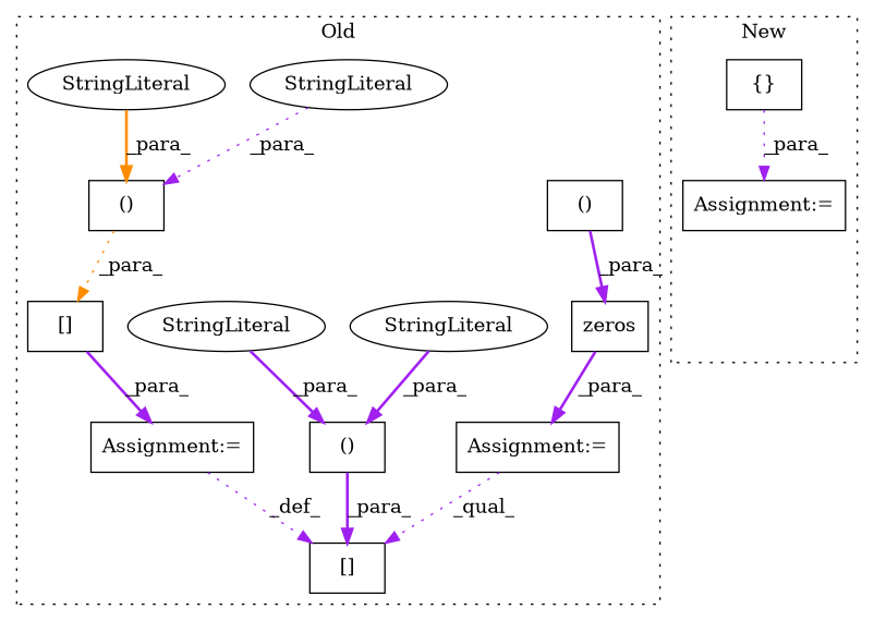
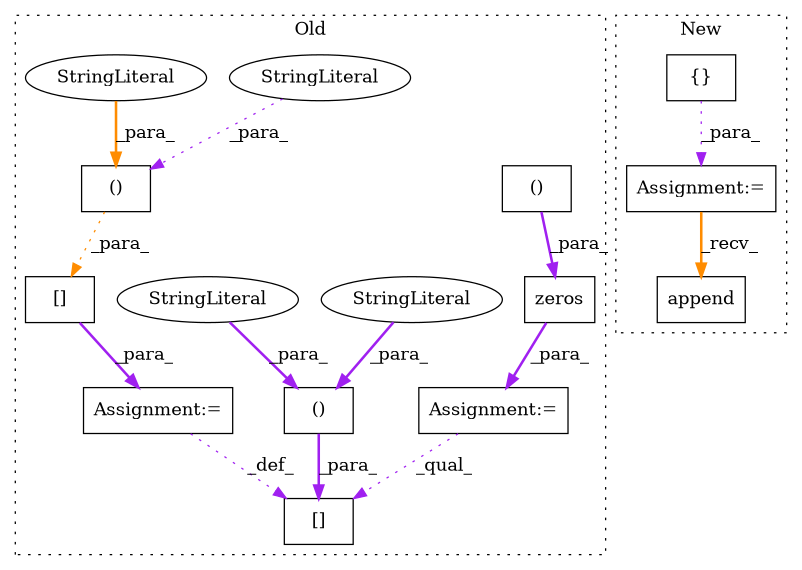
  digraph {
    node [a=45 l=1 s=5578 shape=box]
    edge [color=purple style=bold]
    n1 [a=32 l="11,2" label=zeros s="5372,5431"]
    n2 [a=7 label="Assignment:=" s=5365]
    n3 [a=106 l=48 label="()" s=5383]
    n4 [a=2 l="20,2" label="[]" s="5855,5983"]
    n5 [a=7 label="Assignment:=" s=5564]
    n6 [a=106 l=108 label="()" s=5875]
    n7 [l=16 label=StringLiteral s=5967 shape=ellipse]
    n8 [l=16 label=StringLiteral s=5938 shape=ellipse]
    n9 [a=106 l=108 label="()"]
    n10 [a=2 l="13,2" label="[]" s="5565,5686"]
    n11 [l=16 label=StringLiteral s=5670 shape=ellipse]
    n12 [l=50 label=StringLiteral shape=ellipse]
    n13 [a=4 l=2 label="{}" s=11433]
    n14 [a=7 label="Assignment:=" s=11423]
+   n15 [a=32 l="7,1" label=append s="11692,11767"]
    subgraph cluster_1 {
      label=Old
      style=dotted
      n1
      n2
      n3
      n4
      n5
      n6
      n7
      n8
      n9
      n10
      n11
      n12
    }
    subgraph cluster_2 {
      label=New
      style=dotted
      n13
      n14
+     n15
    }
    n1 -> n2 [label=_para_]
    n2 -> n4 [label=_qual_ style=dotted]
    n3 -> n1 [label=_para_]
    n5 -> n4 [label=_def_ style=dotted]
    n6 -> n4 [label=_para_]
    n7 -> n6 [label=_para_]
    n8 -> n6 [label=_para_]
    n9 -> n10 [label=_para_ color=darkorange style=dotted]
    n10 -> n5 [label=_para_]
    n11 -> n9 [label=_para_ style=dotted]
    n12 -> n9 [label=_para_ color=darkorange]
    n13 -> n14 [label=_para_ style=dotted]
+   n14 -> n15 [label=_recv_ color=darkorange]
  }
